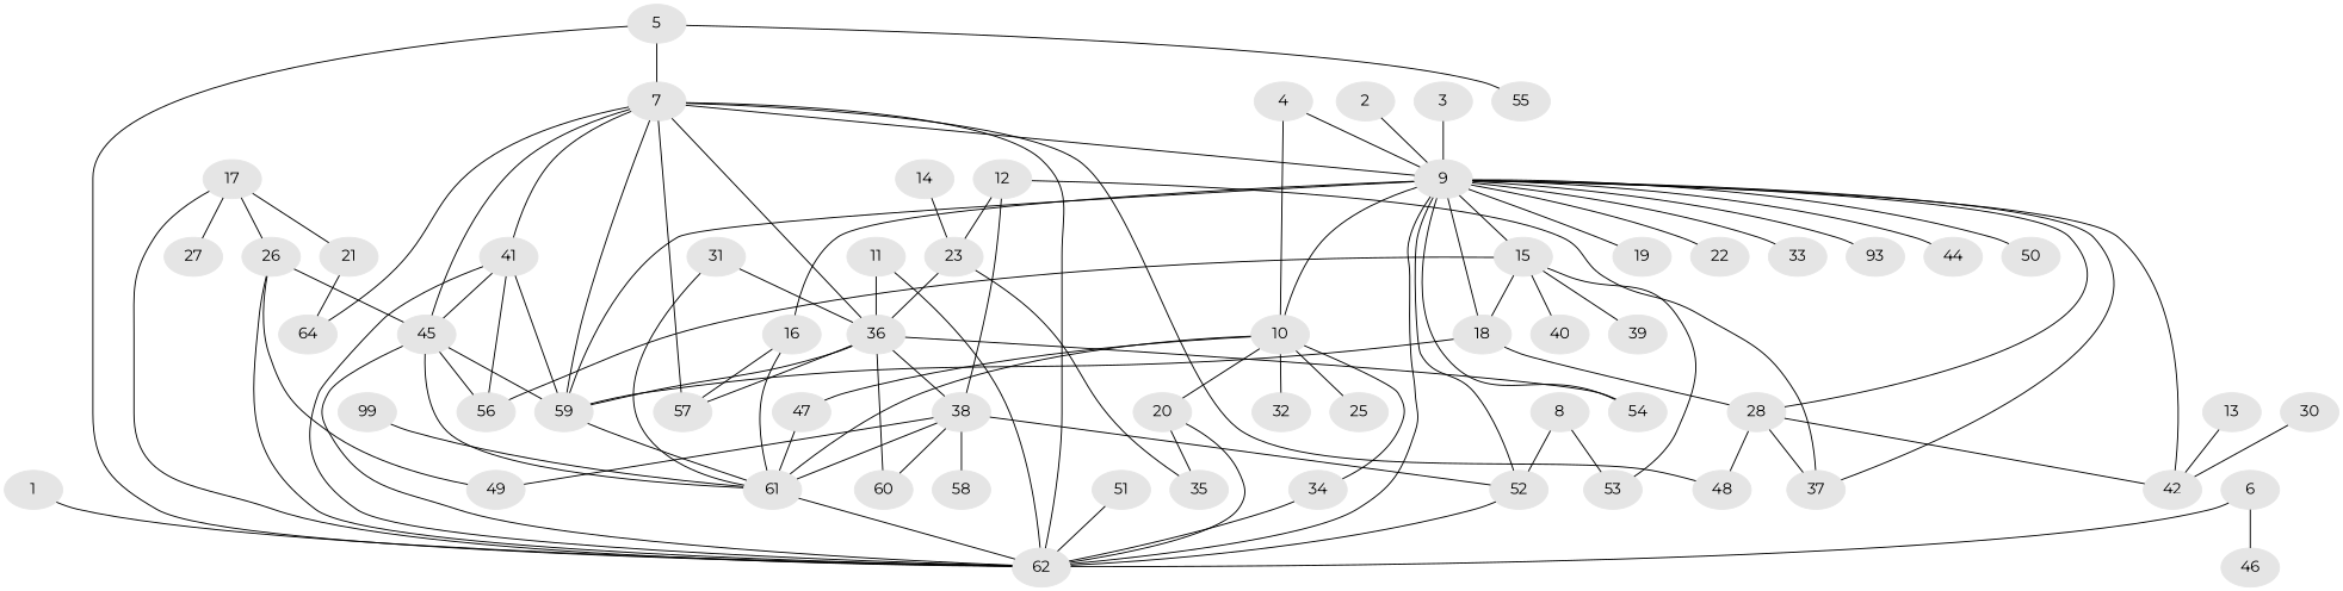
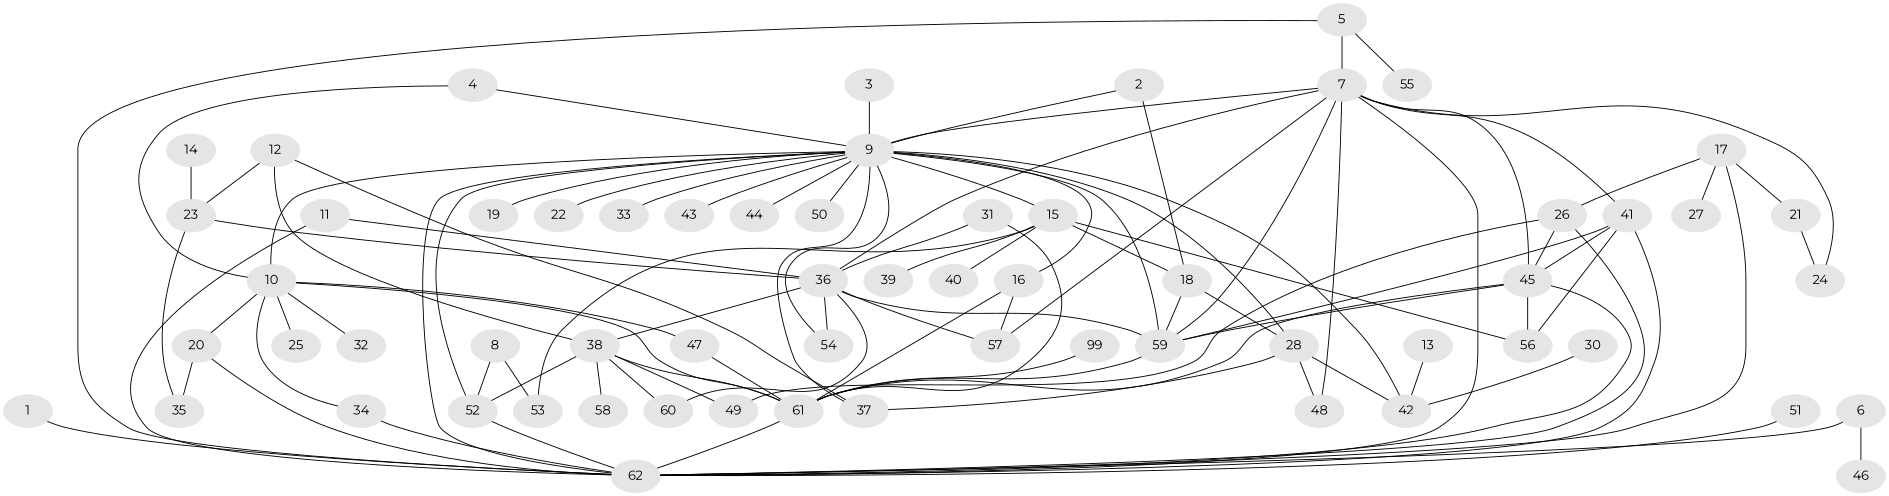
  graph {
    fontname=Montserrat
    node [color=gray90 fontname=Montserrat style=filled]
    edge [fontname=Montserrat weight=1.0]
    1
    62
    2
    9
    10
    59
    52
    15
    16
    18
    19
    22
    28
    33
    37
    42
-   43 [label=93]
+   43
    44
    50
    54
    3
    4
    20
    25
    32
    34
    47
    61
    5
    7
    55
-   24 [label=64]
+   24
    36
    41
    45
    48
    57
    6
    46
    38
    60
    56
    8
    53
    39
    40
    35
    11
    12
    23
    49
    58
    13
    14
    17
    21
    26
    27
    n59 [label=99]
    30
    31
    51
    1 -- 62
    2 -- 9
    9 -- 62
    9 -- 10
    9 -- 59 [weight=2.0]
    9 -- 52
    9 -- 15
    9 -- 16
-   9 -- 18
+   2 -- 18
    9 -- 19
    9 -- 22
    9 -- 28
    9 -- 33
    9 -- 37
    9 -- 42
    9 -- 43
    9 -- 44
    9 -- 50
    9 -- 54
    10 -- 20
    10 -- 25
    10 -- 32
    10 -- 34
    10 -- 47
    10 -- 61
    59 -- 61
    52 -- 62
    15 -- 18
    15 -- 56
    15 -- 53
    15 -- 39
    15 -- 40
    16 -- 61
    16 -- 57
    18 -- 59
    18 -- 28
    28 -- 37
    28 -- 42
    28 -- 48
    3 -- 9
    4 -- 9
    4 -- 10
    20 -- 62
    20 -- 35
    34 -- 62 [weight=3.0]
    47 -- 61
    61 -- 62 [weight=2.0]
    5 -- 62
    5 -- 7
    5 -- 55
    7 -- 62
    7 -- 9 [weight=2.0]
    7 -- 59
    7 -- 24
    7 -- 36
    7 -- 41
    7 -- 45 [weight=2.0]
    7 -- 48
    7 -- 57
    36 -- 59
    36 -- 54
    36 -- 57
    36 -- 38
    36 -- 60
    41 -- 62
    41 -- 59
    41 -- 45
    41 -- 56
    45 -- 62
    45 -- 59
    45 -- 61
    45 -- 56
    6 -- 62
    6 -- 46
    38 -- 52
    38 -- 61
    38 -- 60
    38 -- 49
    38 -- 58
    8 -- 52
    8 -- 53
    11 -- 62
    11 -- 36
    12 -- 37
    12 -- 38
    12 -- 23
    23 -- 36
    23 -- 35
    13 -- 42
    14 -- 23
    17 -- 62
    17 -- 21
    17 -- 26
    17 -- 27
    21 -- 24
    26 -- 62
    26 -- 45
    26 -- 49
    n59 -- 61
    30 -- 42
    31 -- 61
    31 -- 36
    51 -- 62
  }
